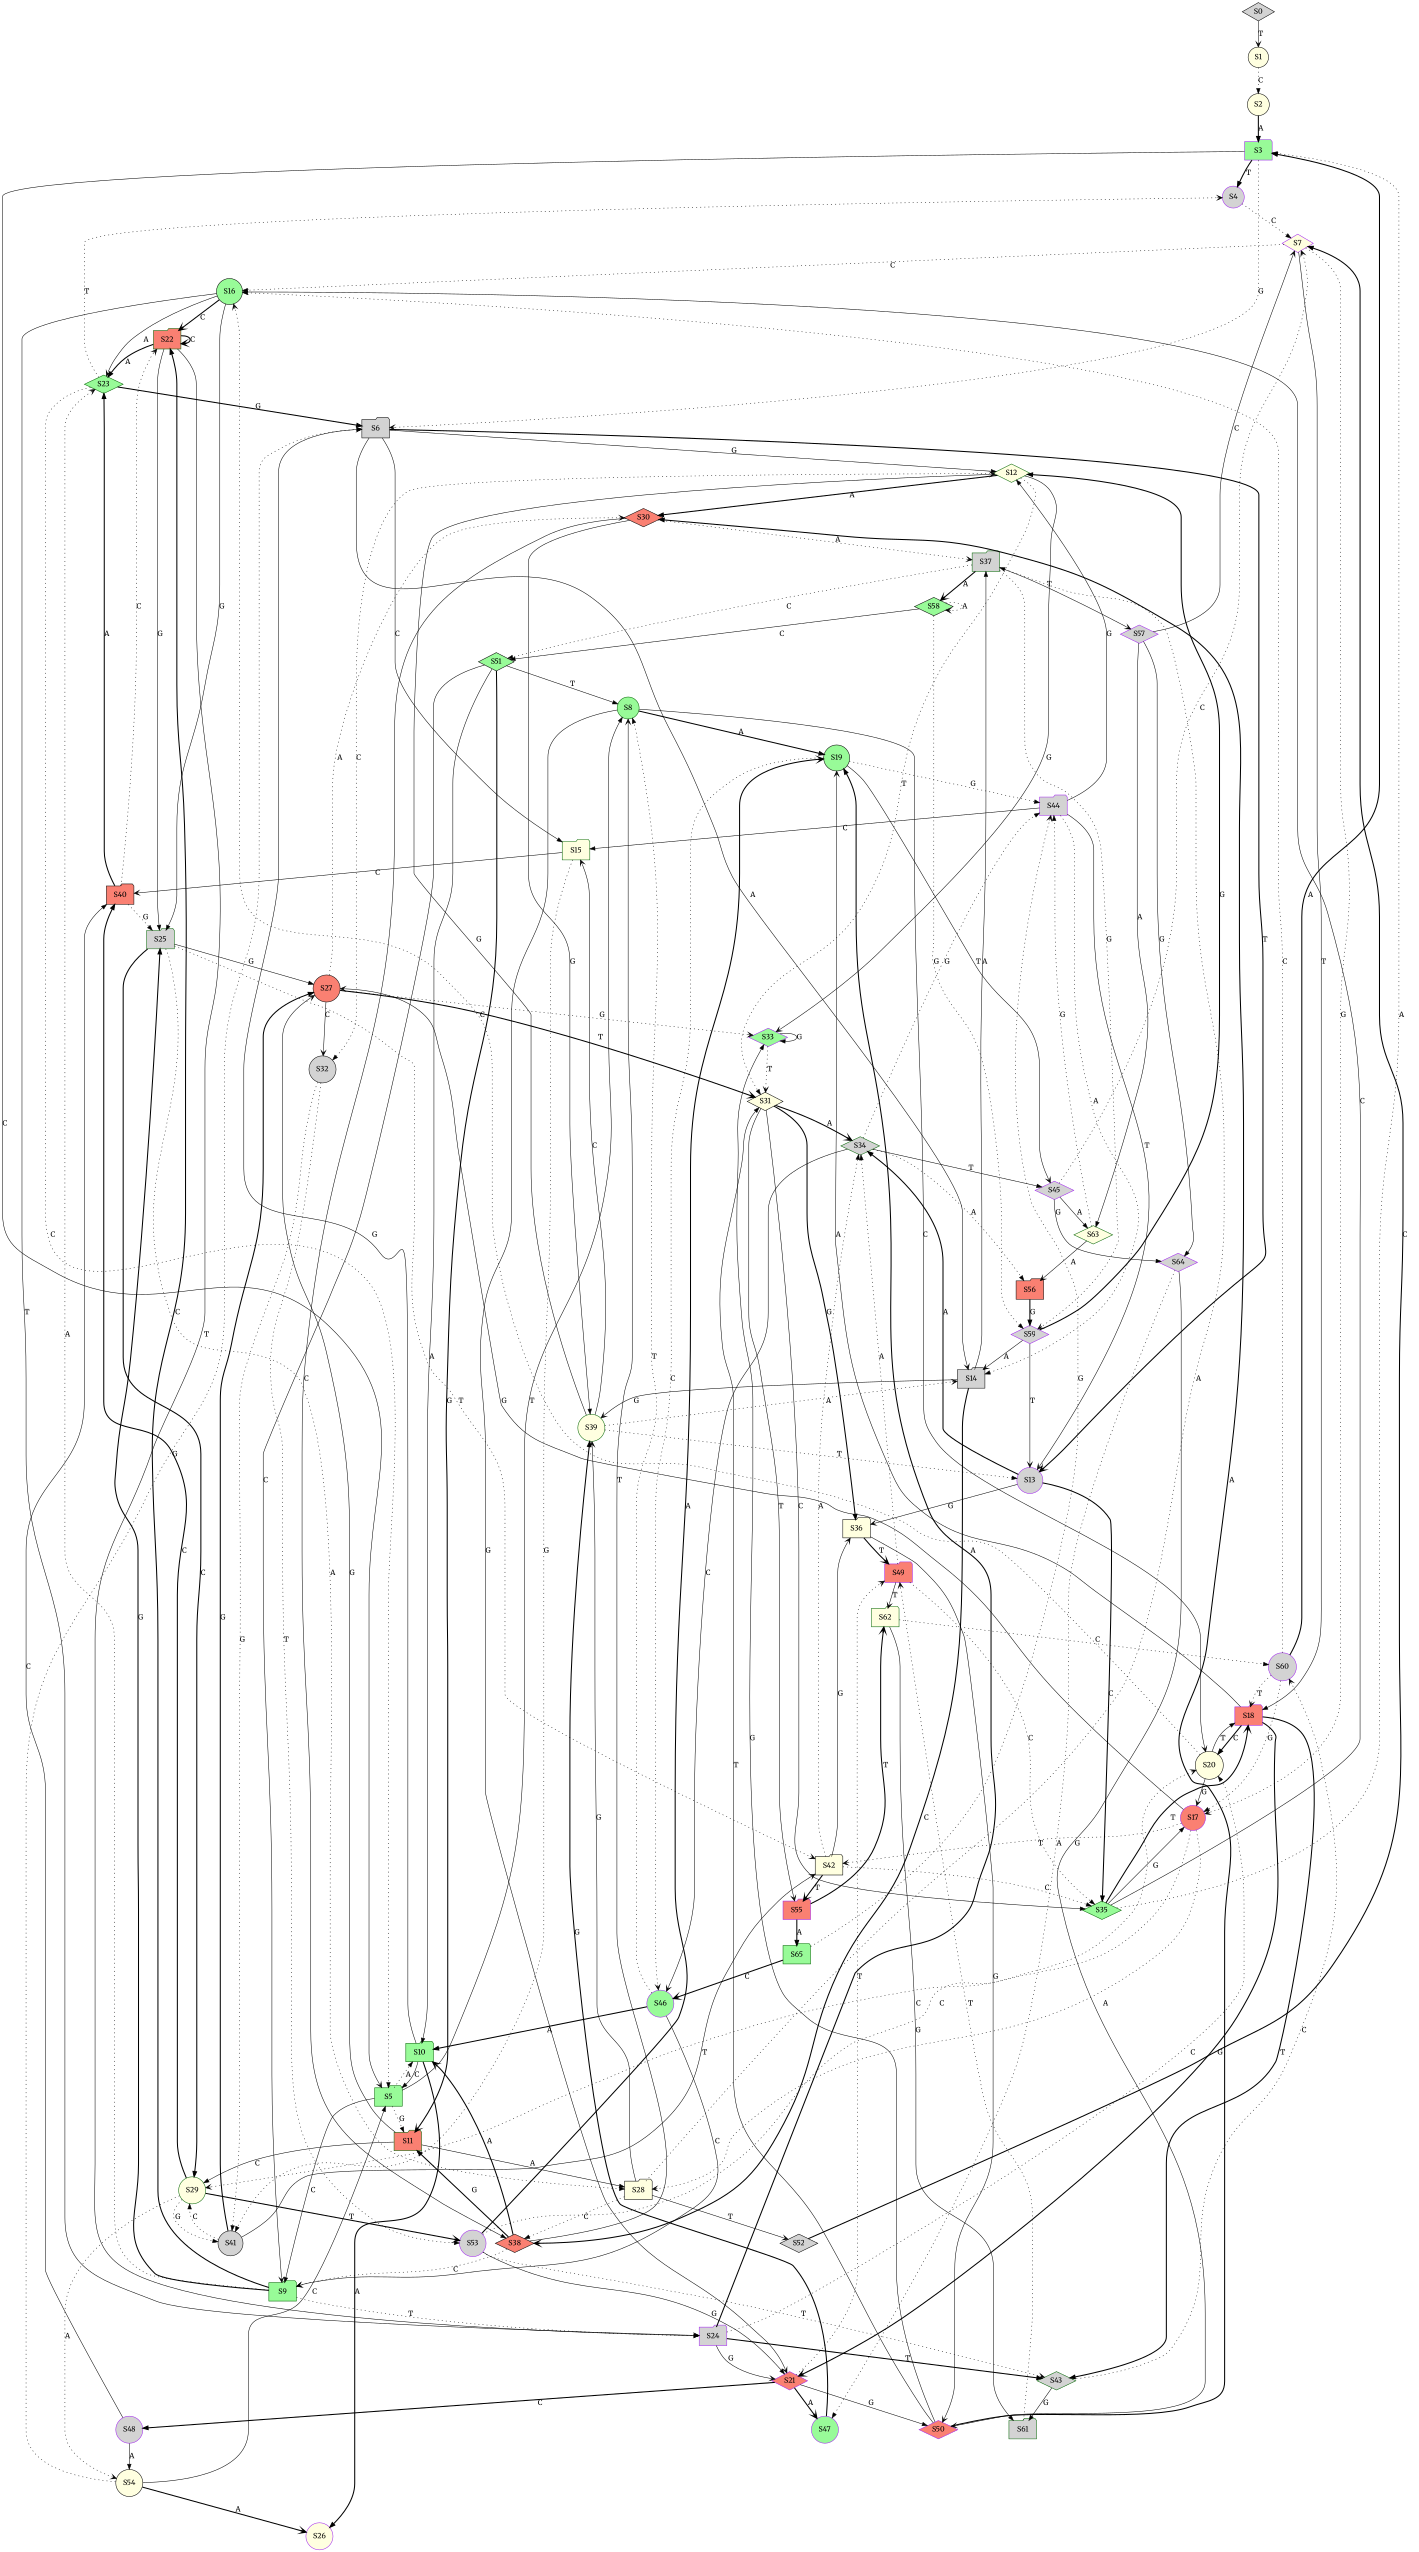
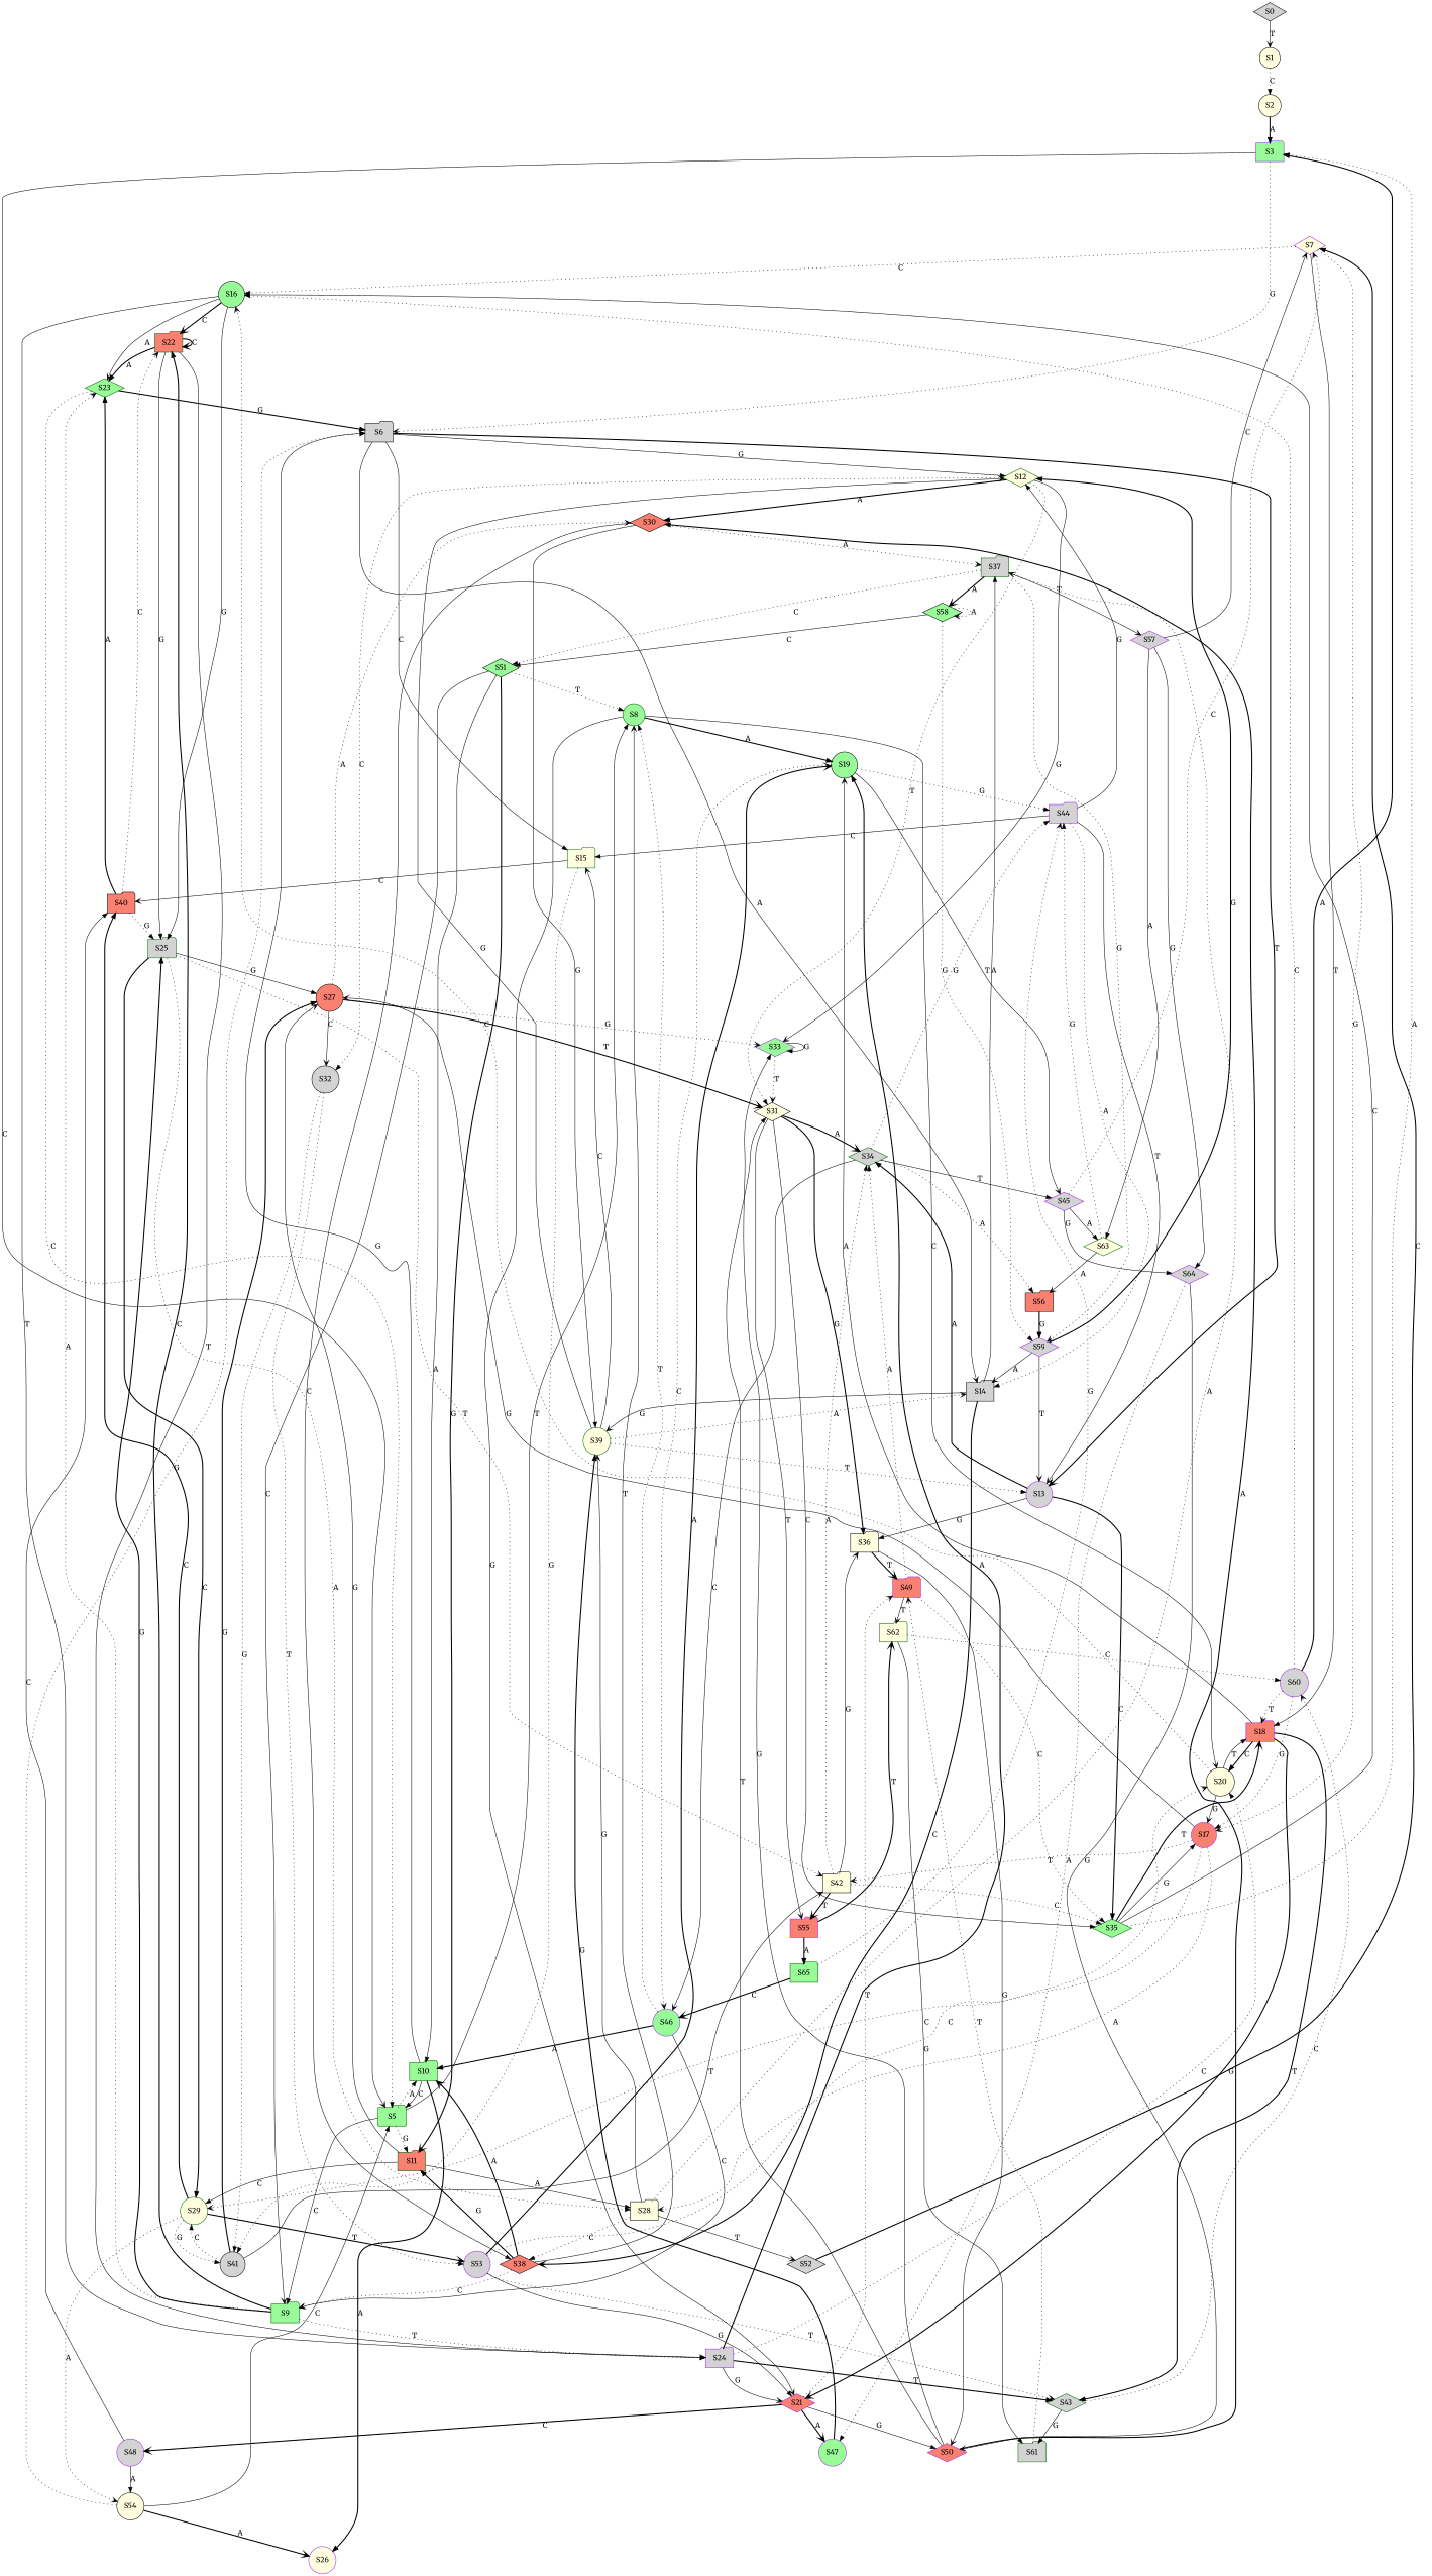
  strict digraph {
    fontname=Merriweather
    node [color=black fillcolor=lightgrey fontname=Merriweather shape=folder style=filled]
    edge [arrowhead=normal fontname=Merriweather style=solid]
    S0 [shape=diamond]
    S1 [fillcolor=lightyellow shape=circle]
    S2 [fillcolor=lightyellow shape=circle]
    S3 [color=purple fillcolor=palegreen]
-   S4 [color=purple shape=circle]
    S5 [color=darkgreen fillcolor=palegreen]
    S6
    S7 [color=purple fillcolor=lightyellow shape=diamond]
    S8 [color=darkgreen fillcolor=palegreen shape=circle]
    S9 [color=darkgreen fillcolor=palegreen]
    S10 [color=darkgreen fillcolor=palegreen]
    S11 [color=darkgreen fillcolor=salmon]
    S12 [color=darkgreen fillcolor=lightyellow shape=diamond]
    S13 [color=purple shape=circle]
    S14
    S15 [color=darkgreen fillcolor=lightyellow]
    S16 [fillcolor=palegreen shape=circle]
    S17 [color=purple fillcolor=salmon shape=circle]
    S18 [color=purple fillcolor=salmon]
    S19 [fillcolor=palegreen shape=circle]
    S20 [fillcolor=lightyellow shape=circle]
    S21 [color=purple fillcolor=salmon shape=diamond]
    S22 [color=darkgreen fillcolor=salmon]
    S23 [color=darkgreen fillcolor=palegreen shape=diamond]
    S24 [color=purple]
    S25 [color=darkgreen]
    S26 [color=purple fillcolor=lightyellow shape=circle]
    S27 [fillcolor=salmon shape=circle]
    S28 [fillcolor=lightyellow]
    S29 [color=darkgreen fillcolor=lightyellow shape=circle]
    S30 [fillcolor=salmon shape=diamond]
    S31 [fillcolor=lightyellow shape=diamond]
    S32 [shape=circle]
    S33 [color=purple fillcolor=palegreen shape=diamond]
    S34 [color=darkgreen shape=diamond]
    S35 [color=darkgreen fillcolor=palegreen shape=diamond]
    S36 [fillcolor=lightyellow]
    S37 [color=darkgreen]
    S38 [fillcolor=salmon shape=diamond]
    S39 [color=darkgreen fillcolor=lightyellow shape=circle]
    S40 [fillcolor=salmon]
    S41 [shape=circle]
    S42 [fillcolor=lightyellow]
    S43 [color=darkgreen shape=diamond]
    S44 [color=purple]
    S45 [color=purple shape=diamond]
    S46 [color=purple fillcolor=palegreen shape=circle]
    S47 [color=purple fillcolor=palegreen shape=circle]
    S48 [color=purple shape=circle]
    S49 [color=purple fillcolor=salmon]
    S50 [color=purple fillcolor=salmon shape=diamond]
    S52 [shape=diamond]
    S53 [color=purple shape=circle]
    S54 [fillcolor=lightyellow shape=circle]
    S55 [color=purple fillcolor=salmon]
    S56 [fillcolor=salmon]
    S51 [fillcolor=palegreen shape=diamond]
    S57 [color=purple shape=diamond]
    S58 [fillcolor=palegreen shape=diamond]
    S59 [color=purple shape=diamond]
    S60 [color=purple shape=circle]
    S61 [color=darkgreen]
    S63 [color=darkgreen fillcolor=lightyellow shape=diamond]
    S64 [color=purple shape=diamond]
    S62 [color=darkgreen fillcolor=lightyellow]
    S65 [color=darkgreen fillcolor=palegreen]
    S0 -> S1 [arrowhead=vee label=T]
    S1 -> S2 [label=C style=dotted]
    S2 -> S3 [label=A style=bold]
-   S3 -> S4 [label=T style=bold]
    S3 -> S5 [arrowhead=vee label=C]
    S3 -> S6 [arrowhead=vee label=G style=dotted]
-   S4 -> S7 [label=C style=dotted]
    S5 -> S8 [label=T]
    S5 -> S9 [label=C]
    S5 -> S10 [label=A style=dotted]
    S5 -> S11 [label=G style=dotted]
    S6 -> S12 [label=G]
    S6 -> S13 [arrowhead=vee label=T style=bold]
    S6 -> S14 [arrowhead=vee label=A]
    S6 -> S15 [label=C]
    S7 -> S16 [label=C style=dotted]
    S7 -> S17 [arrowhead=vee label=G style=dotted]
    S7 -> S18 [label=T]
    S8 -> S19 [label=A style=bold]
    S8 -> S20 [arrowhead=vee label=C]
    S8 -> S21 [arrowhead=vee label=G]
    S9 -> S22 [label=C style=bold]
    S9 -> S23 [arrowhead=vee label=A style=dotted]
    S9 -> S24 [label=T style=dotted]
    S9 -> S25 [label=G style=bold]
    S10 -> S5 [label=C]
    S10 -> S6 [arrowhead=vee label=G]
    S10 -> S26 [label=A style=bold]
    S11 -> S27 [arrowhead=vee label=G]
    S11 -> S28 [label=A]
    S11 -> S29 [label=C]
    S12 -> S30 [label=A style=bold]
    S12 -> S31 [label=T style=dotted]
    S12 -> S32 [label=C style=dotted]
    S12 -> S33 [arrowhead=vee label=G]
    S13 -> S34 [label=A style=bold]
    S13 -> S35 [label=C style=bold]
-   S13 -> S36 [arrowhead=vee label=G]
+   S13 -> S36 [label=G]
    S14 -> S37 [label=A]
    S14 -> S38 [arrowhead=vee label=C style=bold]
    S14 -> S39 [arrowhead=vee label=G]
    S15 -> S40 [arrowhead=vee label=C]
    S15 -> S41 [label=G style=dotted]
    S16 -> S22 [arrowhead=vee label=C style=bold]
    S16 -> S23 [arrowhead=vee label=A]
    S16 -> S24 [arrowhead=vee label=T]
    S16 -> S25 [label=G]
    S17 -> S27 [arrowhead=vee label=G]
    S17 -> S28 [arrowhead=vee label=A style=dotted]
    S17 -> S29 [arrowhead=vee label=C style=dotted]
    S17 -> S42 [arrowhead=vee label=T style=dotted]
    S18 -> S19 [arrowhead=vee label=A]
    S18 -> S20 [label=C style=bold]
    S18 -> S21 [arrowhead=vee label=G style=bold]
    S18 -> S43 [label=T style=bold]
    S19 -> S44 [label=G style=dotted]
    S19 -> S45 [arrowhead=vee label=T]
    S19 -> S46 [arrowhead=vee label=C style=dotted]
    S20 -> S16 [arrowhead=vee label=C style=dotted]
    S20 -> S17 [arrowhead=vee label=G]
    S20 -> S18 [label=T]
    S21 -> S47 [arrowhead=vee label=A style=bold]
-   S21 -> S48 [label=C style=bold]
+   S21 -> S48 [arrowhead=vee label=C style=bold]
    S21 -> S49 [arrowhead=vee label=T style=dotted]
    S21 -> S50 [label=G]
    S22 -> S22 [arrowhead=vee label=C style=bold]
    S22 -> S23 [label=A style=bold]
    S22 -> S24 [label=T]
    S22 -> S25 [label=G]
-   S23 -> S4 [arrowhead=vee label=T style=dotted]
    S23 -> S5 [label=C style=dotted]
    S23 -> S6 [label=G style=bold]
    S24 -> S19 [label=A style=bold]
    S24 -> S20 [label=C style=dotted]
    S24 -> S21 [arrowhead=vee label=G]
    S24 -> S43 [label=T style=bold]
    S25 -> S27 [label=G]
    S25 -> S28 [label=A style=dotted]
    S25 -> S29 [label=C style=bold]
    S25 -> S42 [arrowhead=vee label=T style=dotted]
    S27 -> S30 [arrowhead=vee label=A style=dotted]
    S27 -> S31 [arrowhead=vee label=T style=bold]
    S27 -> S32 [arrowhead=vee label=C]
    S27 -> S33 [arrowhead=vee label=G style=dotted]
-   S28 -> S37 [label=A style=dotted]
+   S28 -> S37 [arrowhead=vee label=A style=dotted]
    S28 -> S38 [label=C style=dotted]
    S28 -> S39 [arrowhead=vee label=G]
    S28 -> S52 [arrowhead=vee label=T]
    S29 -> S40 [label=C style=bold]
    S29 -> S41 [label=G style=dotted]
    S29 -> S53 [arrowhead=vee label=T style=bold]
    S29 -> S54 [arrowhead=vee label=A style=dotted]
    S30 -> S37 [arrowhead=vee label=A style=dotted]
    S30 -> S38 [label=C]
    S30 -> S39 [label=G]
    S31 -> S34 [arrowhead=vee label=A style=bold]
    S31 -> S35 [label=C]
    S31 -> S36 [label=G style=bold]
    S31 -> S55 [arrowhead=vee label=T]
    S32 -> S41 [label=G style=dotted]
    S32 -> S53 [label=T style=dotted]
    S33 -> S31 [arrowhead=vee label=T style=dotted]
    S33 -> S33 [label=G]
    S34 -> S44 [label=G style=dotted]
    S34 -> S45 [label=T]
    S34 -> S46 [arrowhead=vee label=C]
    S34 -> S56 [label=A style=dotted]
    S35 -> S3 [label=A style=dotted]
    S35 -> S16 [arrowhead=vee label=C]
    S35 -> S17 [label=G]
    S35 -> S18 [arrowhead=vee label=T style=bold]
    S36 -> S49 [arrowhead=vee label=T style=bold]
    S36 -> S50 [arrowhead=vee label=G]
    S37 -> S51 [label=C style=dotted]
    S37 -> S57 [arrowhead=vee label=T]
    S37 -> S58 [arrowhead=vee label=A style=bold]
    S37 -> S59 [arrowhead=vee label=G style=dotted]
    S38 -> S8 [arrowhead=vee label=T]
    S38 -> S9 [arrowhead=vee label=C style=dotted]
    S38 -> S10 [arrowhead=vee label=A style=bold]
    S38 -> S11 [label=G style=bold]
    S39 -> S12 [arrowhead=vee label=G]
    S39 -> S13 [label=T style=dotted]
    S39 -> S14 [arrowhead=vee label=A style=dotted]
    S39 -> S15 [arrowhead=vee label=C]
    S40 -> S22 [arrowhead=vee label=C style=dotted]
    S40 -> S23 [label=A style=bold]
    S40 -> S25 [label=G style=dotted]
    S41 -> S27 [label=G style=bold]
    S41 -> S29 [label=C style=dotted]
    S41 -> S42 [arrowhead=vee label=T]
    S42 -> S34 [label=A style=dotted]
    S42 -> S35 [label=C style=dotted]
    S42 -> S36 [arrowhead=vee label=G]
    S42 -> S55 [arrowhead=vee label=T style=bold]
    S43 -> S60 [arrowhead=vee label=C style=dotted]
    S43 -> S61 [label=G]
    S44 -> S12 [label=G]
    S44 -> S13 [arrowhead=vee label=T]
    S44 -> S14 [label=A style=dotted]
    S44 -> S15 [label=C]
    S45 -> S7 [arrowhead=vee label=C style=dotted]
    S45 -> S63 [label=A]
    S45 -> S64 [label=G]
    S46 -> S8 [label=T style=dotted]
    S46 -> S9 [arrowhead=vee label=C]
    S46 -> S10 [label=A style=bold]
    S47 -> S39 [label=G style=bold]
    S48 -> S40 [label=C]
    S48 -> S54 [label=A]
    S49 -> S34 [label=A style=dotted]
    S49 -> S35 [label=C style=dotted]
    S49 -> S62 [arrowhead=vee label=T]
    S50 -> S30 [label=A style=bold]
    S50 -> S31 [label=T]
    S50 -> S33 [label=G]
    S52 -> S7 [label=C style=bold]
    S53 -> S19 [arrowhead=vee label=A style=bold]
    S53 -> S20 [arrowhead=vee label=C style=dotted]
    S53 -> S21 [label=G]
    S53 -> S43 [arrowhead=vee label=T style=dotted]
    S54 -> S5 [label=C]
    S54 -> S6 [label=G style=dotted]
    S54 -> S26 [arrowhead=vee label=A style=bold]
    S55 -> S62 [arrowhead=vee label=T style=bold]
    S55 -> S65 [label=A style=bold]
    S56 -> S59 [label=G style=bold]
-   S51 -> S8 [label=T]
+   S51 -> S8 [label=T style=dotted]
    S51 -> S9 [arrowhead=vee label=C]
    S51 -> S10 [label=A]
    S51 -> S11 [arrowhead=vee label=G style=bold]
    S57 -> S7 [arrowhead=vee label=C]
    S57 -> S63 [label=A]
    S57 -> S64 [label=G]
    S58 -> S51 [label=C]
    S58 -> S58 [arrowhead=vee label=A style=dotted]
    S58 -> S59 [label=G style=dotted]
    S59 -> S12 [label=G style=bold]
    S59 -> S13 [arrowhead=vee label=T]
    S59 -> S14 [arrowhead=vee label=A]
    S60 -> S3 [label=A style=bold]
    S60 -> S16 [label=C style=dotted]
    S60 -> S17 [label=G style=dotted]
    S60 -> S18 [arrowhead=vee label=T style=dotted]
    S61 -> S49 [arrowhead=vee label=T style=dotted]
    S63 -> S44 [label=G style=dotted]
    S63 -> S56 [arrowhead=vee label=A]
    S64 -> S47 [label=A style=dotted]
    S64 -> S50 [arrowhead=vee label=G]
    S62 -> S60 [label=C style=dotted]
    S62 -> S61 [label=G]
    S65 -> S44 [arrowhead=vee label=G style=dotted]
    S65 -> S46 [arrowhead=vee label=C style=bold]
  }
